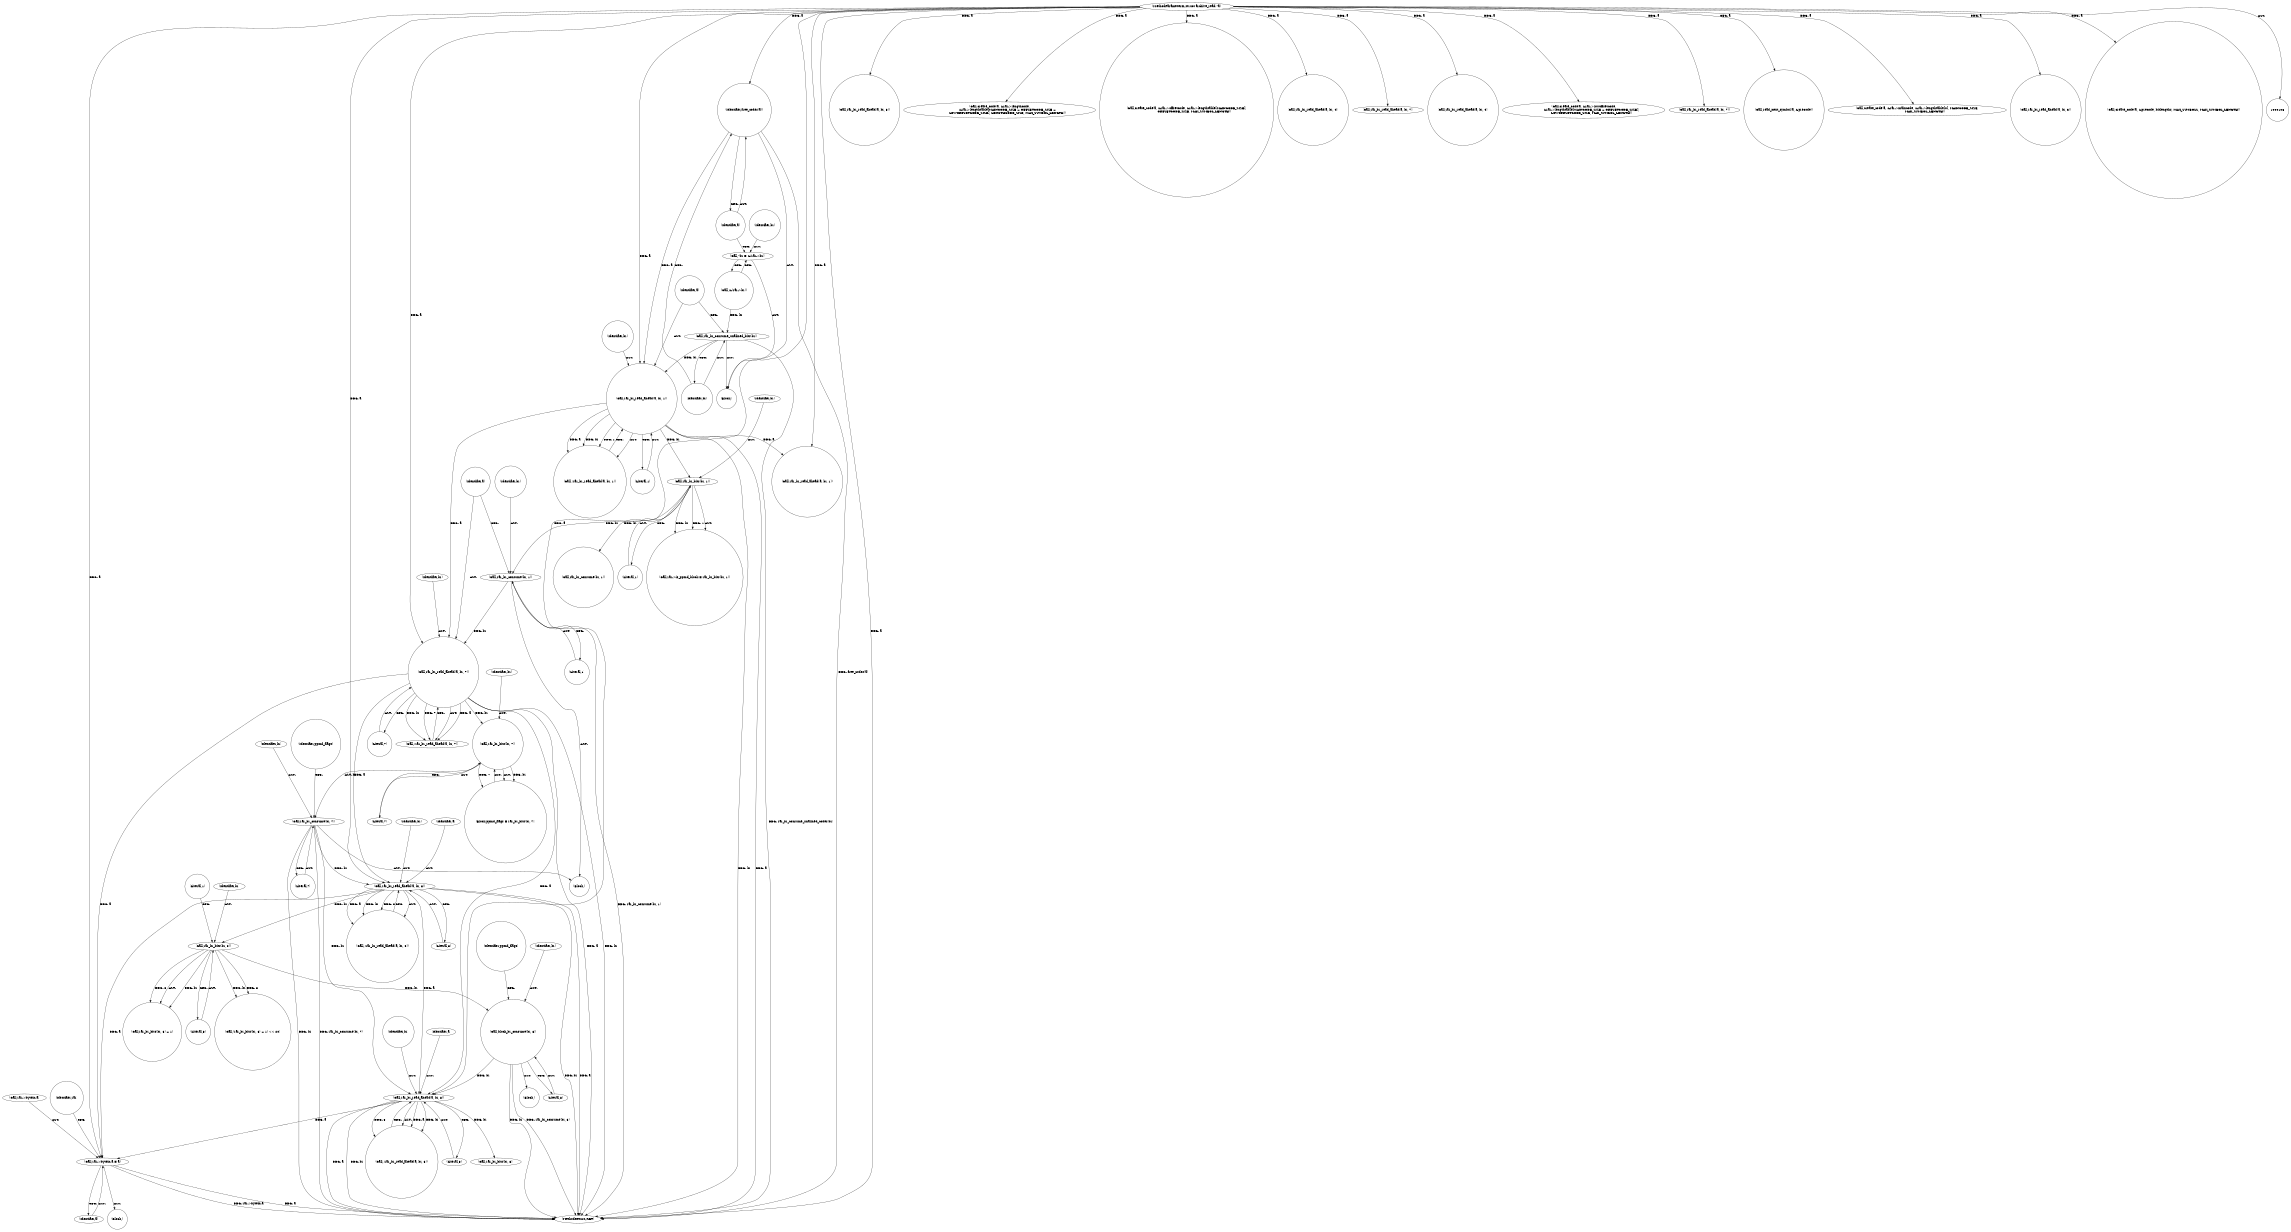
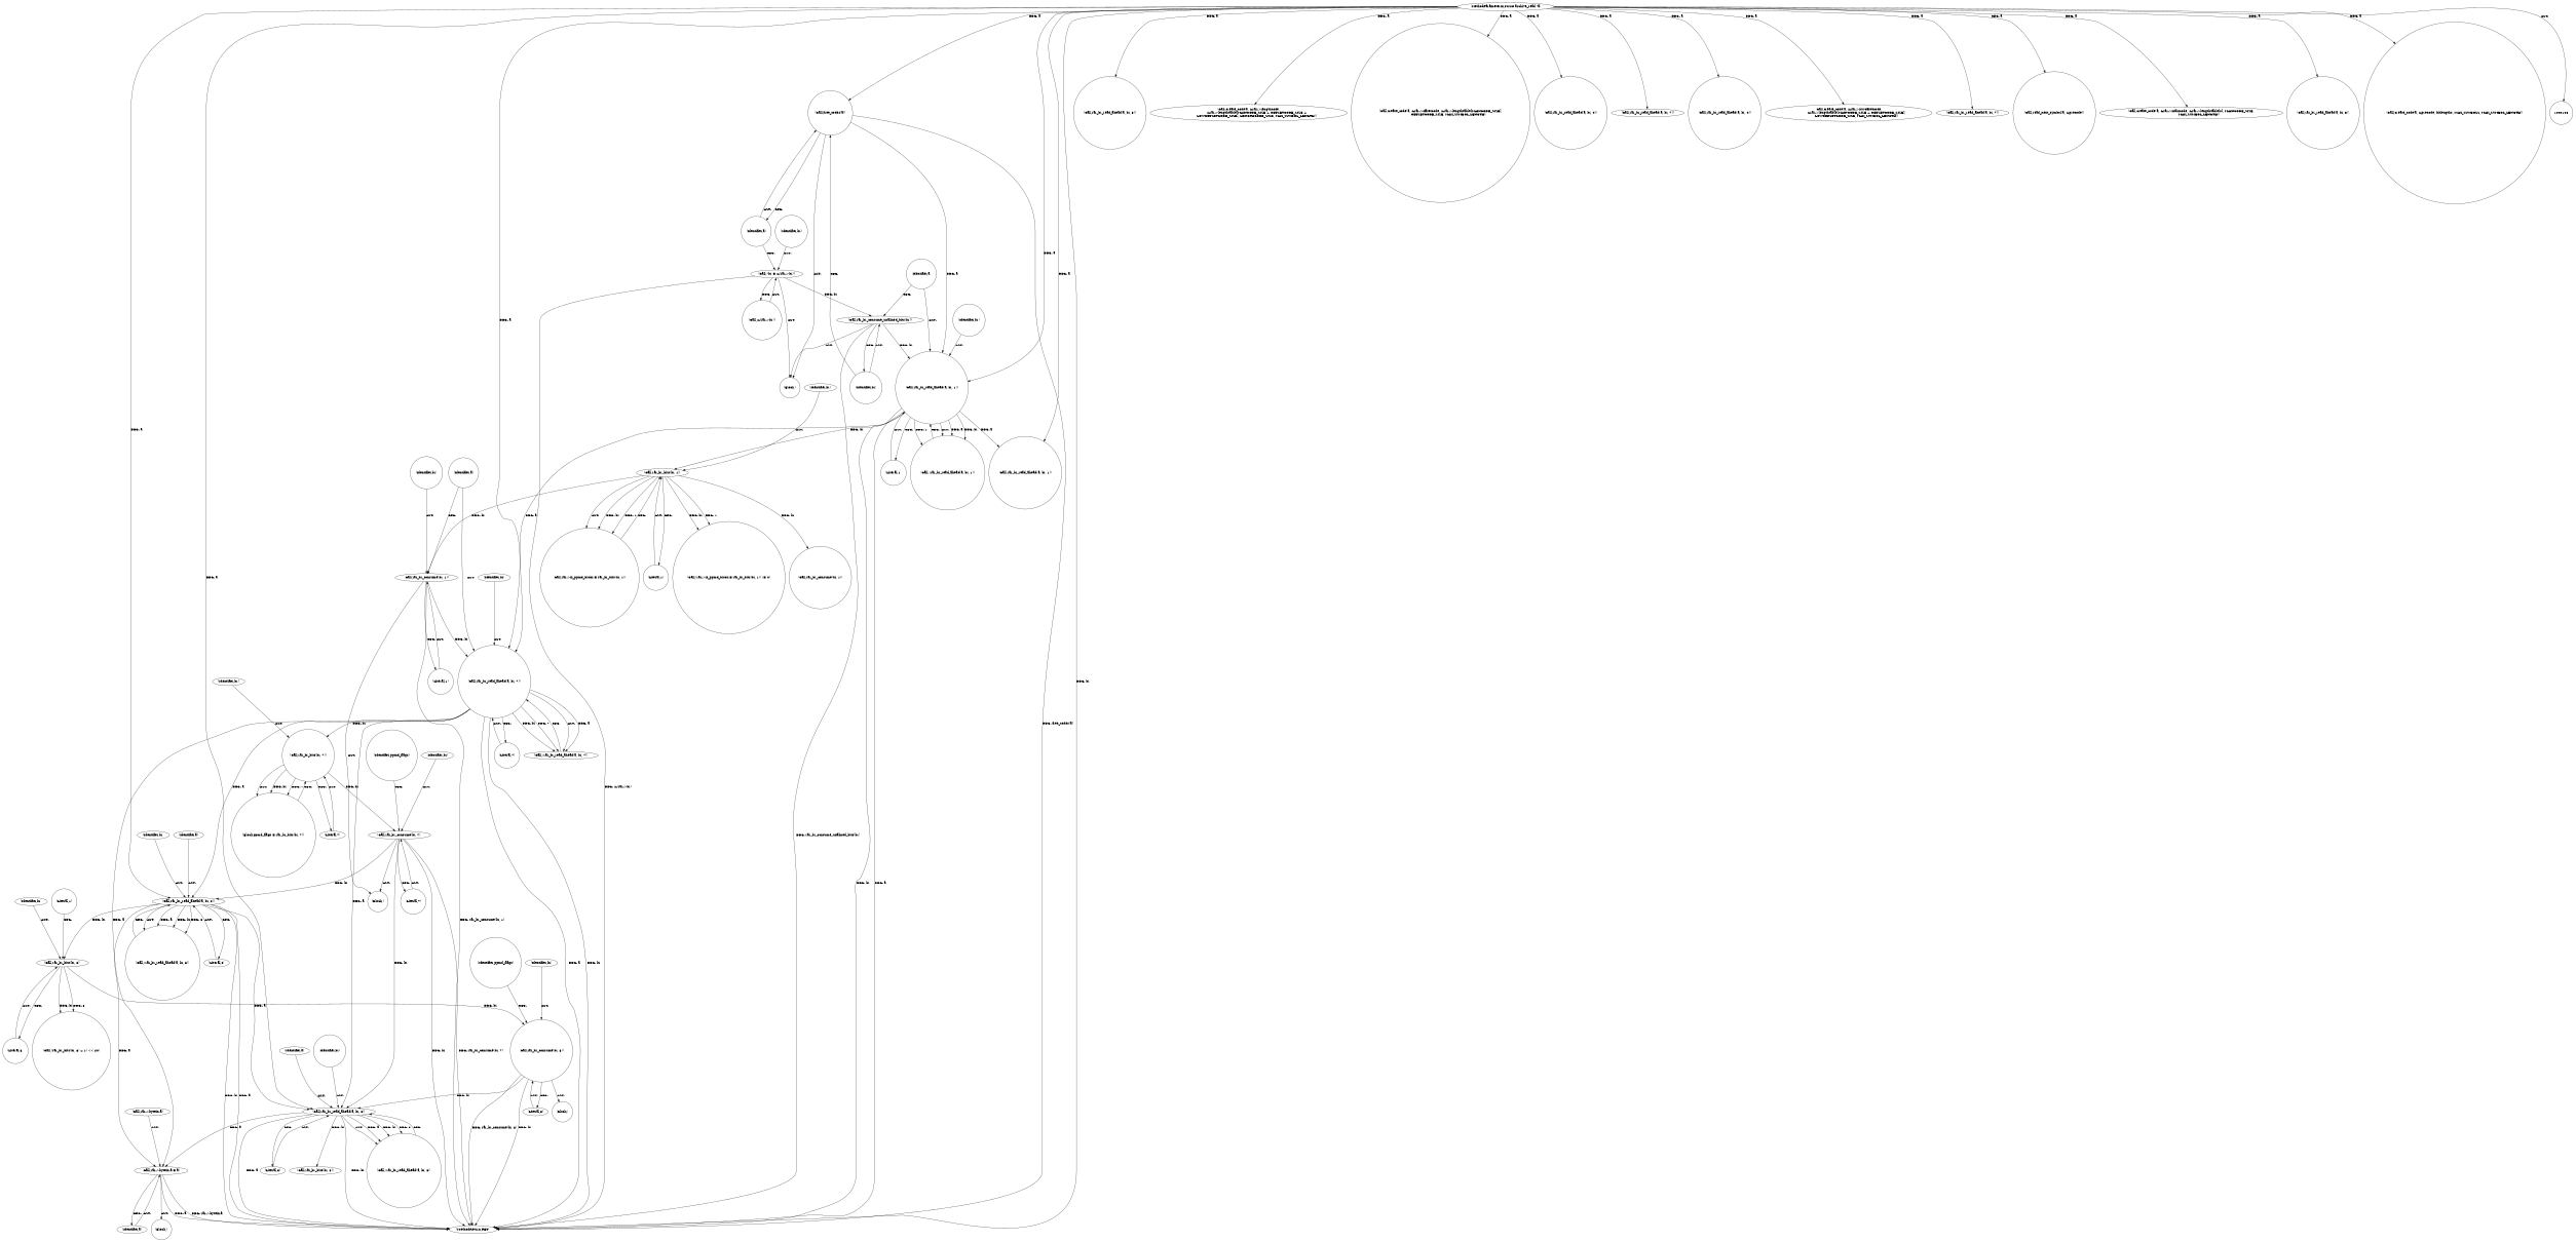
  digraph {
    node [shape=circle]
    n1 [label="(Call,rar->bytein.a = a)" shape=ellipse]
    n2 [label="(MethodReturn,RET)" shape=ellipse]
    n3 [label="(Identifier,a)" shape=ellipse]
    n4 [label="(Block,)"]
    n5 [label="(Call,rar_br_read_ahead(a, br, 7))"]
    n6 [label="(Call,rar_br_read_ahead(a, br, 8))" shape=ellipse]
    n7 [label="(Call,rar_br_bits(br, 7))"]
    n8 [label="(Call,rar_br_read_ahead(a, br, 8))" shape=ellipse]
    n9 [label="(Literal,7)"]
    n10 [label="(Call,!rar_br_read_ahead(a, br, 7))" shape=ellipse]
    n11 [label="(Call,rar_br_bits(br, 8))" shape=ellipse]
    n12 [label="(Literal,8)" shape=ellipse]
    n13 [label="(Call,!rar_br_read_ahead(a, br, 8))"]
    n14 [label="(Call,rar_br_consume(br, 7))" shape=ellipse]
    n15 [label="(Literal,7)" shape=ellipse]
    n16 [label="(Block,ppmd_flags = rar_br_bits(br, 7))"]
    n17 [label="(Call,rar_br_bits(br, 8))" shape=ellipse]
    n18 [label="(Call,!rar_br_read_ahead(a, br, 8))"]
    n19 [label="(Literal,8)" shape=ellipse]
    n20 [label="(Call,rar_br_read_ahead(a, br, 1))"]
    n21 [label="(Call,rar_br_bits(br, 1))" shape=ellipse]
    n22 [label="(Call,rar_br_read_ahead(a, br, 1))"]
    n23 [label="(Call,!rar_br_read_ahead(a, br, 1))"]
    n24 [label="(Literal,1)"]
    n25 [label="(Call,rar_br_consume(br, 1))" shape=ellipse]
    n26 [label="(Call,rar_br_consume(br, 1))"]
+   n27 [label="(Call,(rar->is_ppmd_block = rar_br_bits(br, 1)) != 0)"]
    n28 [label="(Call,rar->is_ppmd_block = rar_br_bits(br, 1))"]
    n29 [label="(Literal,1)"]
-   n30 [label="(Identifier,free_codes(a))"]
+   n30 [label="(Call,free_codes(a))"]
    n31 [label="(Block,)"]
    n32 [label="(Identifier,a)"]
    n33 [label="(Call,*br = &(rar->br))" shape=ellipse]
    n34 [label="(MethodParameterIn,struct archive_read *a)" shape=ellipse]
    n35 [label="(Call,rar_br_read_ahead(a, br, 3))"]
    n36 [label="(Call,create_code(a, &rar->lengthcode,\n                &rar->lengthtable[MAINCODE_SIZE + OFFSETCODE_SIZE +\n                LOWOFFSETCODE_SIZE], LENGTHCODE_SIZE, MAX_SYMBOL_LENGTH))" shape=ellipse]
    n37 [label="(Call,create_code(a, &rar->offsetcode, &rar->lengthtable[MAINCODE_SIZE],\n                OFFSETCODE_SIZE, MAX_SYMBOL_LENGTH))"]
    n38 [label="(Call,rar_br_read_ahead(a, br, 4))"]
    n39 [label="(Call,rar_br_read_ahead(a, br, 7))" shape=ellipse]
    n40 [label="(Call,rar_br_read_ahead(a, br, 4))"]
    n41 [label="(Call,create_code(a, &rar->lowoffsetcode,\n                &rar->lengthtable[MAINCODE_SIZE + OFFSETCODE_SIZE],\n                LOWOFFSETCODE_SIZE, MAX_SYMBOL_LENGTH))" shape=ellipse]
    n42 [label="(Call,rar_br_read_ahead(a, br, 7))" shape=ellipse]
    n43 [label="(Call,read_next_symbol(a, &precode))"]
    n44 [label="(Call,create_code(a, &rar->maincode, &rar->lengthtable[0], MAINCODE_SIZE,\n                MAX_SYMBOL_LENGTH))" shape=ellipse]
    n45 [label="(Call,rar_br_read_ahead(a, br, 3))"]
    n46 [label="(Call,create_code(a, &precode, bitlengths, MAX_SYMBOLS, MAX_SYMBOL_LENGTH))"]
    1000106
    n48 [label="(Call,rar_br_consume_unalined_bits(br))" shape=ellipse]
    n49 [label="(Identifier,br)"]
    n50 [label="(Call,&(rar->br))"]
    n51 [label="(Literal,1)"]
    n52 [label="(Block,)"]
-   n53 [label="(Call,block_br_consume(br, 8))"]
+   n53 [label="(Call,rar_br_consume(br, 8))"]
    n54 [label="(Call,(rar_br_bits(br, 8) + 1) << 20)"]
-   n55 [label="(Call,rar_br_bits(br, 8) + 1)"]
    n56 [label="(Literal,8)"]
    n57 [label="(Literal,7)"]
    n58 [label="(Block,)"]
    n59 [label="(Literal,8)" shape=ellipse]
    n60 [label="(Identifier,br)" shape=ellipse]
    n61 [label="(Call,rar->bytein.a)" shape=ellipse]
    n62 [label="(Literal,1)"]
    n63 [label="(Identifier,a)"]
    n64 [label="(Identifier,br)" shape=ellipse]
    n65 [label="(Identifier,br)" shape=ellipse]
    n66 [label="(Identifier,br)" shape=ellipse]
    n67 [label="(Identifier,br)"]
    n68 [label="(Identifier,br)"]
    n69 [label="(Identifier,br)" shape=ellipse]
    n70 [label="(Identifier,a)" shape=ellipse]
    n71 [label="(Identifier,br)"]
    n72 [label="(Identifier,br)" shape=ellipse]
    n73 [label="(Identifier,ppmd_flags)"]
    n74 [label="(Identifier,a)"]
    n75 [label="(Identifier,br)" shape=ellipse]
    n76 [label="(Identifier,ppmd_flags)"]
    n77 [label="(Identifier,a)" shape=ellipse]
    n78 [label="(Identifier,br)"]
-   n79 [label="(Identifier,rar)"]
    n1 -> n2 [label="DDG: a"]
    n1 -> n2 [label="DDG: rar->bytein.a"]
    n1 -> n3 [label="CFG: "]
    n1 -> n4 [label="AST: "]
    n3 -> n1 [label="AST: "]
    n5 -> n1 [label="DDG: a"]
    n5 -> n2 [label="DDG: a"]
    n5 -> n2 [label="DDG: br"]
    n5 -> n6 [label="DDG: a"]
    n5 -> n7 [label="DDG: br"]
    n5 -> n8 [label="DDG: a"]
    n5 -> n9 [label="CFG: "]
    n5 -> n10 [label="AST: "]
    n5 -> n10 [label="DDG: a"]
    n5 -> n10 [label="DDG: br"]
    n5 -> n10 [label="DDG: 7"]
    n6 -> n1 [label="DDG: a"]
    n6 -> n2 [label="DDG: br"]
    n6 -> n2 [label="DDG: a"]
    n6 -> n8 [label="DDG: a"]
    n6 -> n11 [label="DDG: br"]
    n6 -> n12 [label="CFG: "]
    n6 -> n13 [label="AST: "]
    n6 -> n13 [label="DDG: a"]
    n6 -> n13 [label="DDG: br"]
    n6 -> n13 [label="DDG: 8"]
-   n7 -> n14 [label="AST: br"]
+   n7 -> n14 [label="DDG: br"]
    n7 -> n15 [label="CFG: "]
    n7 -> n16 [label="AST: "]
    n7 -> n16 [label="DDG: br"]
    n7 -> n16 [label="DDG: 7"]
    n8 -> n1 [label="DDG: a"]
    n8 -> n2 [label="DDG: a"]
    n8 -> n2 [label="DDG: br"]
    n8 -> n17 [label="DDG: br"]
    n8 -> n18 [label="AST: "]
    n8 -> n18 [label="DDG: a"]
    n8 -> n18 [label="DDG: br"]
    n8 -> n18 [label="DDG: 8"]
    n8 -> n19 [label="CFG: "]
    n9 -> n5 [label="AST: "]
    n10 -> n5 [label="CFG: "]
    n11 -> n53 [label="DDG: br"]
    n11 -> n54 [label="DDG: br"]
    n11 -> n54 [label="DDG: 8"]
-   n11 -> n55 [label="AST: "]
-   n11 -> n55 [label="DDG: br"]
-   n11 -> n55 [label="DDG: 8"]
    n11 -> n56 [label="CFG: "]
    n12 -> n6 [label="AST: "]
    n13 -> n6 [label="CFG: "]
    n14 -> n2 [label="DDG: rar_br_consume(br, 7)"]
    n14 -> n2 [label="DDG: br"]
    n14 -> n6 [label="DDG: br"]
    n14 -> n8 [label="DDG: br"]
    n14 -> n52 [label="AST: "]
    n14 -> n57 [label="CFG: "]
    n15 -> n7 [label="AST: "]
-   n16 -> n7 [label="AST: "]
+   n16 -> n7 [label="CFG: "]
    n18 -> n8 [label="CFG: "]
    n19 -> n8 [label="AST: "]
    n20 -> n2 [label="DDG: br"]
    n20 -> n2 [label="DDG: a"]
    n20 -> n5 [label="DDG: a"]
    n20 -> n21 [label="DDG: br"]
    n20 -> n22 [label="DDG: a"]
    n20 -> n23 [label="AST: "]
    n20 -> n23 [label="DDG: a"]
    n20 -> n23 [label="DDG: br"]
    n20 -> n23 [label="DDG: 1"]
    n20 -> n24 [label="CFG: "]
    n21 -> n25 [label="DDG: br"]
    n21 -> n26 [label="DDG: br"]
+   n21 -> n27 [label="DDG: br"]
+   n21 -> n27 [label="DDG: 1"]
    n21 -> n28 [label="AST: "]
    n21 -> n28 [label="DDG: br"]
    n21 -> n28 [label="DDG: 1"]
    n21 -> n29 [label="CFG: "]
    n23 -> n20 [label="CFG: "]
    n24 -> n20 [label="AST: "]
    n25 -> n2 [label="DDG: rar_br_consume(br, 1)"]
    n25 -> n5 [label="DDG: br"]
    n25 -> n51 [label="CFG: "]
    n25 -> n52 [label="AST: "]
+   n28 -> n21 [label="CFG: "]
    n29 -> n21 [label="AST: "]
    n30 -> n2 [label="DDG: free_codes(a)"]
    n30 -> n20 [label="DDG: a"]
    n30 -> n31 [label="AST: "]
    n30 -> n32 [label="CFG: "]
    n32 -> n30 [label="AST: "]
    n32 -> n33 [label="CFG: "]
+   n33 -> n2 [label="DDG: &(rar->br)"]
    n33 -> n31 [label="AST: "]
-   n50 -> n48 [label="DDG: br"]
-   n33 -> n50 [label="CFG: "]
-   n34 -> n1 [label="DDG: a"]
-   n34 -> n2 [label="DDG: a"]
+   n33 -> n48 [label="DDG: br"]
+   n33 -> n50 [label="DDG: "]
+   n34 -> n2 [label="DDG: br"]
    n34 -> n5 [label="DDG: a"]
    n34 -> n6 [label="DDG: a"]
    n34 -> n8 [label="DDG: a"]
    n34 -> n20 [label="DDG: a"]
    n34 -> n22 [label="DDG: a"]
    n34 -> n30 [label="DDG: a"]
    n34 -> n35 [label="DDG: a"]
    n34 -> n36 [label="DDG: a"]
    n34 -> n37 [label="DDG: a"]
    n34 -> n38 [label="DDG: a"]
    n34 -> n39 [label="DDG: a"]
    n34 -> n40 [label="DDG: a"]
    n34 -> n41 [label="DDG: a"]
    n34 -> n42 [label="DDG: a"]
    n34 -> n43 [label="CFG: a"]
    n34 -> n44 [label="DDG: a"]
    n34 -> n45 [label="DDG: a"]
    n34 -> n46 [label="DDG: a"]
    n34 -> 1000106 [label="AST: "]
-   n48 -> n2 [label="DDG: rar_br_consume_unalined_codes(br)"]
+   n48 -> n2 [label="DDG: rar_br_consume_unalined_bits(br)"]
    n48 -> n20 [label="DDG: br"]
    n48 -> n31 [label="AST: "]
    n48 -> n49 [label="CFG: "]
    n49 -> n30 [label="CFG: "]
    n49 -> n48 [label="AST: "]
-   n50 -> n33 [label="CFG: "]
+   n50 -> n33 [label="AST: "]
    n51 -> n25 [label="AST: "]
    n53 -> n2 [label="DDG: br"]
    n53 -> n2 [label="DDG: rar_br_consume(br, 8)"]
    n53 -> n8 [label="DDG: br"]
    n53 -> n58 [label="AST: "]
    n53 -> n59 [label="CFG: "]
    n56 -> n11 [label="AST: "]
    n57 -> n14 [label="AST: "]
    n59 -> n53 [label="AST: "]
    n60 -> n5 [label="AST: "]
    n61 -> n1 [label="AST: "]
    n62 -> n11 [label="CFG: "]
    n63 -> n5 [label="AST: "]
    n63 -> n25 [label="CFG: "]
    n64 -> n11 [label="AST: "]
    n65 -> n14 [label="AST: "]
    n66 -> n53 [label="AST: "]
    n67 -> n20 [label="AST: "]
    n68 -> n8 [label="AST: "]
    n69 -> n21 [label="AST: "]
    n70 -> n8 [label="AST: "]
    n71 -> n33 [label="AST: "]
    n72 -> n7 [label="AST: "]
    n73 -> n14 [label="CFG: "]
    n74 -> n20 [label="AST: "]
    n74 -> n48 [label="CFG: "]
    n75 -> n6 [label="AST: "]
    n76 -> n53 [label="CFG: "]
    n77 -> n6 [label="AST: "]
    n78 -> n25 [label="AST: "]
-   n79 -> n1 [label="CFG: "]
  }
